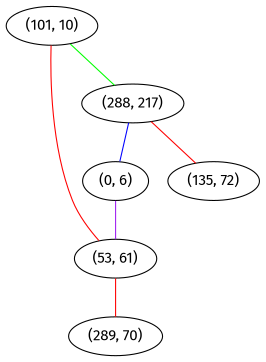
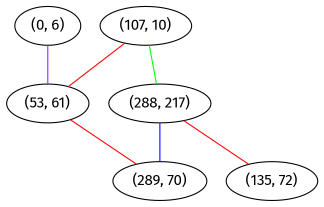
  graph {
    fontname="Fira Sans"
    node [fontname="Fira Sans"]
    edge [color=red fontname="Fira Sans" weight=1]
    n1 [label="(0, 6)"]
    "(53, 61)"
    "(289, 70)"
-   "(101, 10)"
+   "(101, 10)" [label="(107, 10)"]
    "(288, 217)"
    "(135, 72)"
    n1 -- "(53, 61)" [color=purple weight=4]
    "(53, 61)" -- "(289, 70)"
    "(101, 10)" -- "(53, 61)" [weight=3]
    "(101, 10)" -- "(288, 217)" [color=green weight=2]
-   "(288, 217)" -- n1 [color=blue weight=3]
+   "(288, 217)" -- "(289, 70)" [color=blue weight=3]
    "(288, 217)" -- "(135, 72)"
  }
